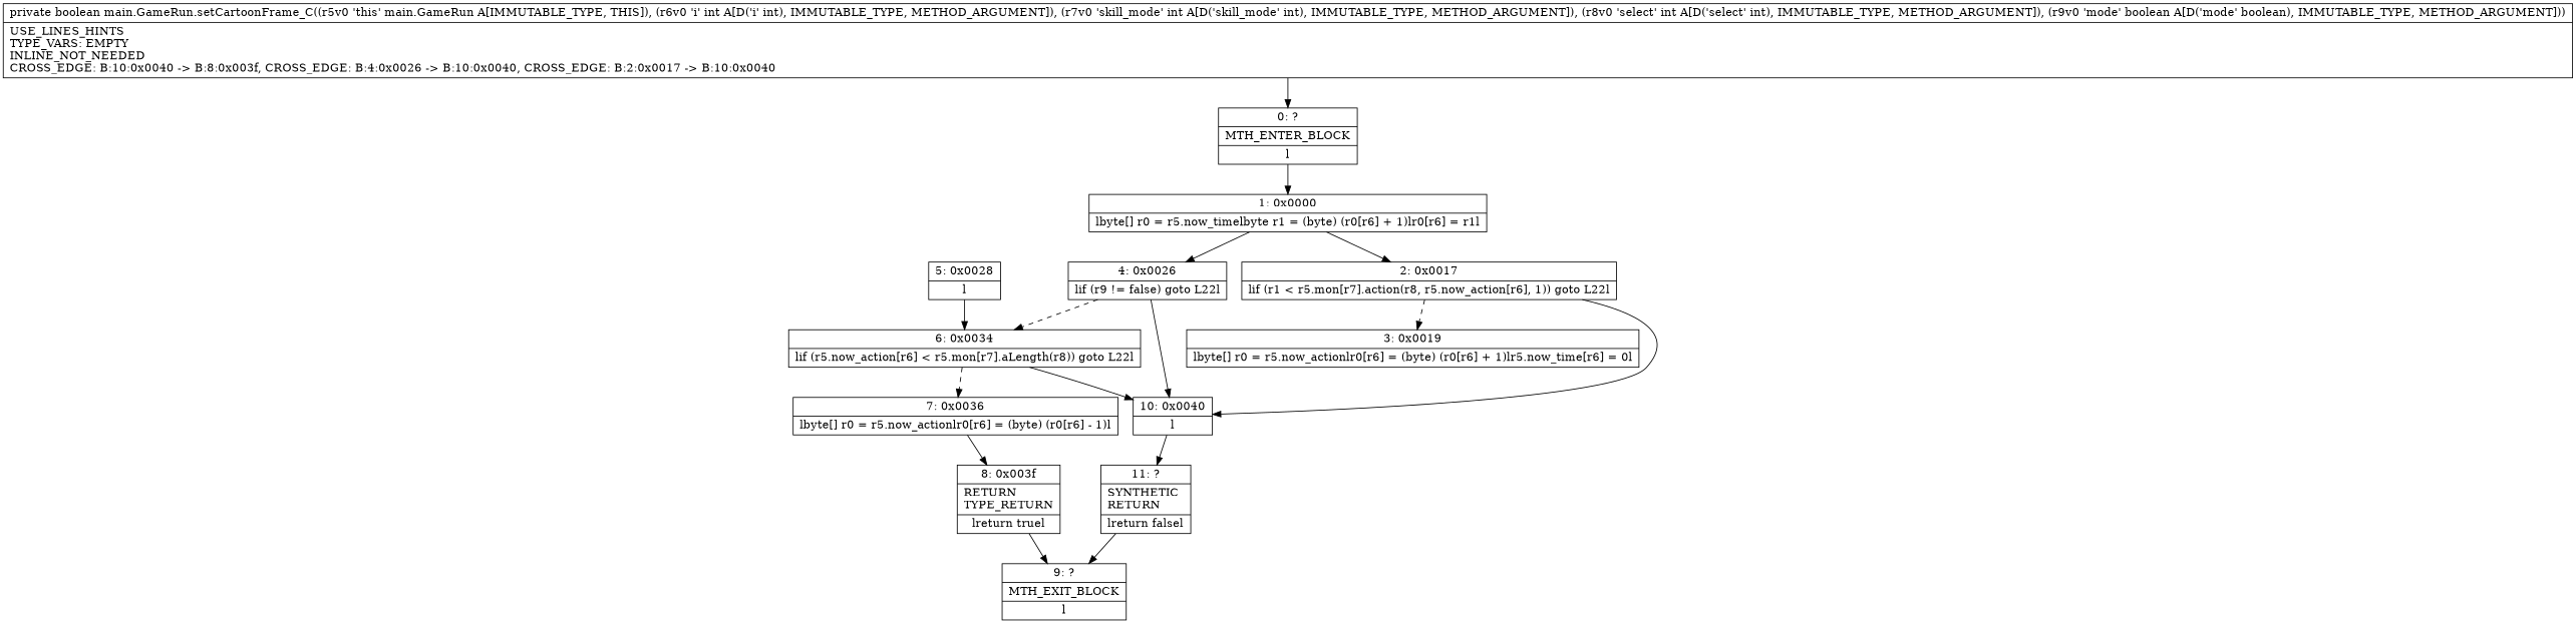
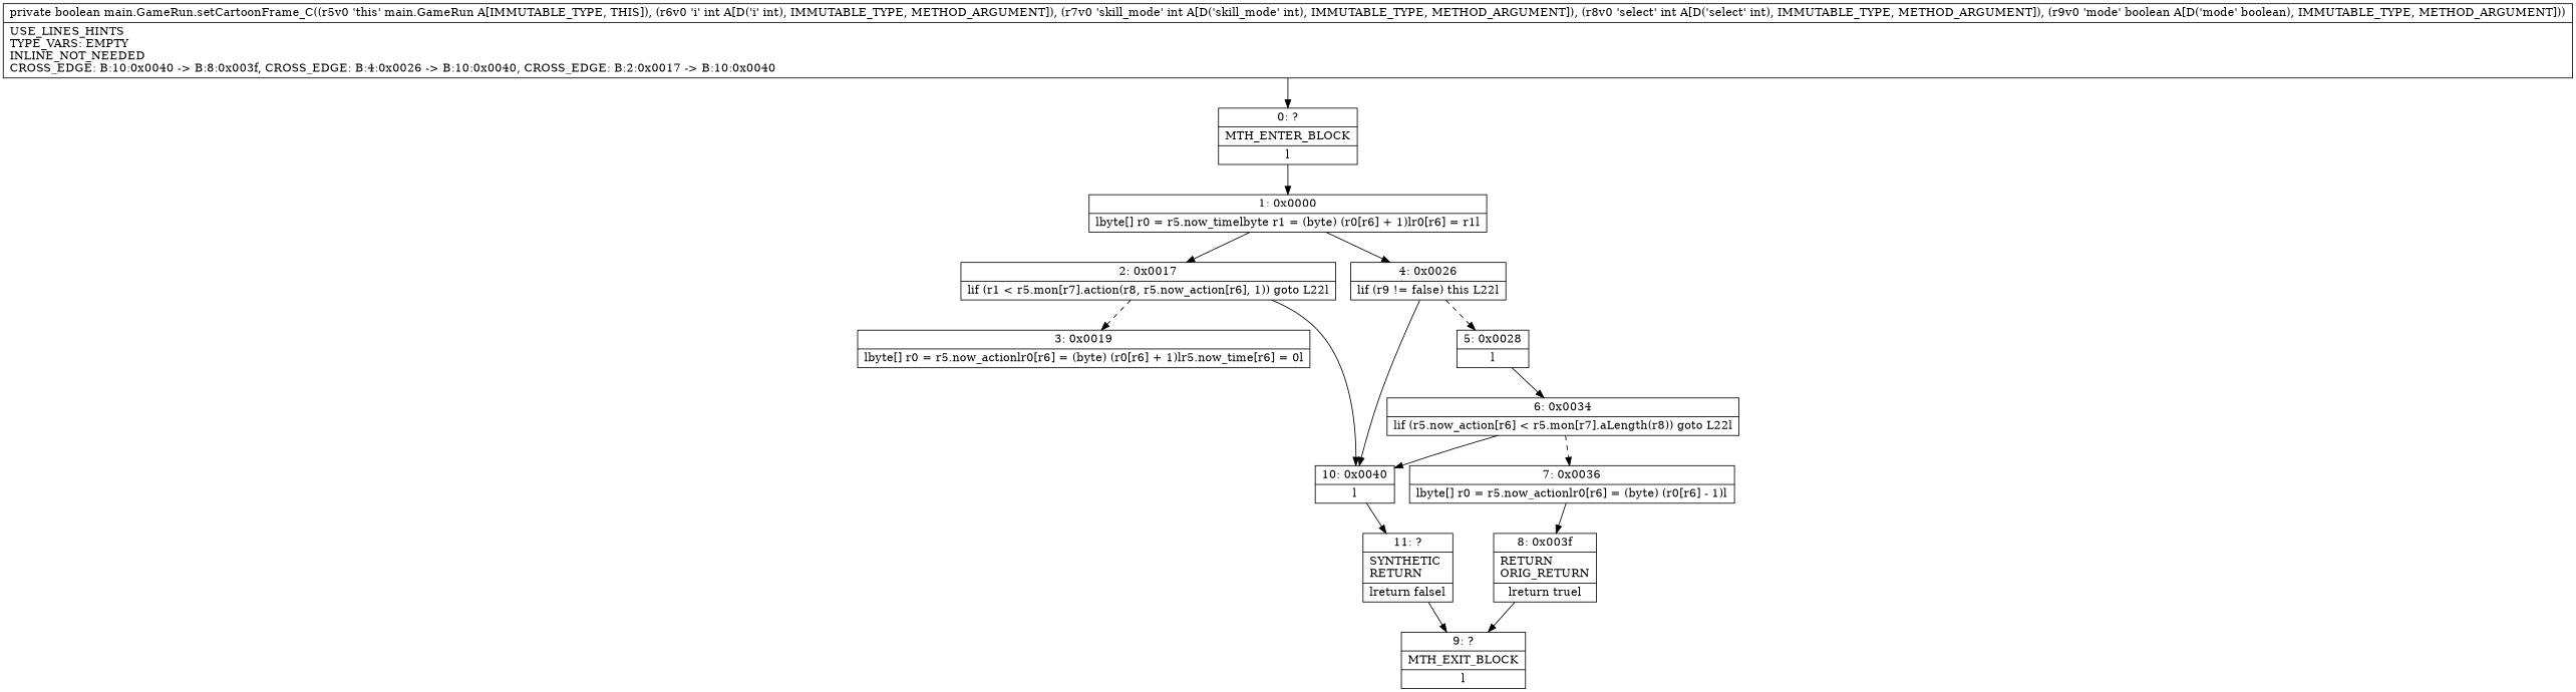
  digraph {
    node [shape=record]
    n1 [label="{0\:\ ?|MTH_ENTER_BLOCK\l|l}"]
    n2 [label="{1\:\ 0x0000|lbyte[] r0 = r5.now_timelbyte r1 = (byte) (r0[r6] + 1)lr0[r6] = r1l}"]
    n3 [label="{2\:\ 0x0017|lif (r1 \< r5.mon[r7].action(r8, r5.now_action[r6], 1)) goto L22l}"]
-   n4 [label="{4\:\ 0x0026|lif (r9 != false) goto L22l}"]
+   n4 [label="{4\:\ 0x0026|lif (r9 != false) this L22l}"]
    n5 [label="{3\:\ 0x0019|lbyte[] r0 = r5.now_actionlr0[r6] = (byte) (r0[r6] + 1)lr5.now_time[r6] = 0l}"]
    n6 [label="{10\:\ 0x0040|l}"]
    n7 [label="{11\:\ ?|SYNTHETIC\lRETURN\l|lreturn falsel}"]
    n8 [label="{5\:\ 0x0028|l}"]
    n9 [label="{6\:\ 0x0034|lif (r5.now_action[r6] \< r5.mon[r7].aLength(r8)) goto L22l}"]
    n10 [label="{7\:\ 0x0036|lbyte[] r0 = r5.now_actionlr0[r6] = (byte) (r0[r6] \- 1)l}"]
-   n11 [label="{8\:\ 0x003f|RETURN\lTYPE_RETURN\l|lreturn truel}"]
+   n11 [label="{8\:\ 0x003f|RETURN\lORIG_RETURN\l|lreturn truel}"]
    n12 [label="{9\:\ ?|MTH_EXIT_BLOCK\l|l}"]
    n13 [label="{private boolean main.GameRun.setCartoonFrame_C((r5v0 'this' main.GameRun A[IMMUTABLE_TYPE, THIS]), (r6v0 'i' int A[D('i' int), IMMUTABLE_TYPE, METHOD_ARGUMENT]), (r7v0 'skill_mode' int A[D('skill_mode' int), IMMUTABLE_TYPE, METHOD_ARGUMENT]), (r8v0 'select' int A[D('select' int), IMMUTABLE_TYPE, METHOD_ARGUMENT]), (r9v0 'mode' boolean A[D('mode' boolean), IMMUTABLE_TYPE, METHOD_ARGUMENT]))  | USE_LINES_HINTS\lTYPE_VARS: EMPTY\lINLINE_NOT_NEEDED\lCROSS_EDGE: B:10:0x0040 \-\> B:8:0x003f, CROSS_EDGE: B:4:0x0026 \-\> B:10:0x0040, CROSS_EDGE: B:2:0x0017 \-\> B:10:0x0040\l}"]
    n1 -> n2
    n2 -> n3
    n2 -> n4
    n3 -> n5 [style=dashed]
    n3 -> n6
    n4 -> n6
-   n4 -> n9 [style=dashed]
+   n4 -> n8 [style=dashed]
    n6 -> n7
    n7 -> n12
    n8 -> n9
    n9 -> n6
    n9 -> n10 [style=dashed]
    n10 -> n11
    n11 -> n12
    n13 -> n1
  }
